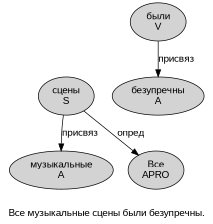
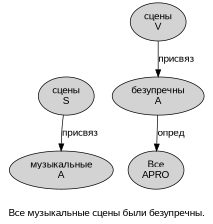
  digraph {
    fontname="Liberation Sans"
    label="Все музыкальные сцены были безупречны."
    node [fillcolor=lightgray fontname="Liberation Sans" penwidth=1 shape=ellipse style=filled]
    edge [fontname="Liberation Sans"]
    n1 [label="Все\nAPRO"]
    n2 [label="музыкальные\nA"]
    n3 [label="сцены\nS"]
-   n4 [label="были\nV"]
+   n4 [label="сцены\nV"]
    n5 [label="безупречны\nA"]
-   n3 -> n1 [label="опред"]
+   n5 -> n1 [label="опред"]
    n3 -> n2 [label="присвяз"]
    n4 -> n5 [label="присвяз"]
  }
